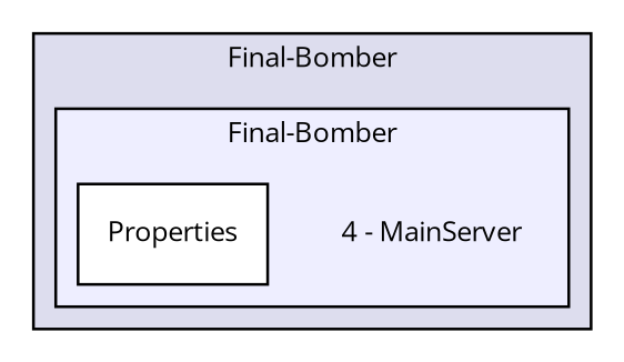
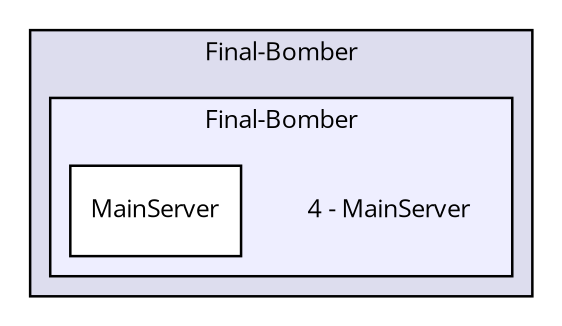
  digraph {
    compound=true
    fontname="Open Sans"
    node [fontname="Open Sans" fontsize=10]
    n1 [label="4 - MainServer" shape=plaintext]
-   n2 [color=black fillcolor=white label=Properties shape=box style=filled]
+   n2 [color=black fillcolor=white label=MainServer shape=box style=filled]
    subgraph cluster_1 {
      bgcolor="#ddddee"
      fontsize=10
      label="Final-Bomber"
      pencolor=black
      subgraph cluster_2 {
        bgcolor="#eeeeff"
        fontsize=10
        pencolor=black
        n1
        n2
      }
    }
  }
